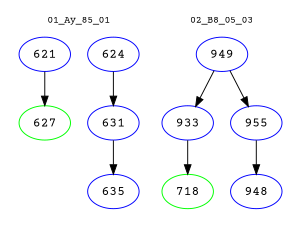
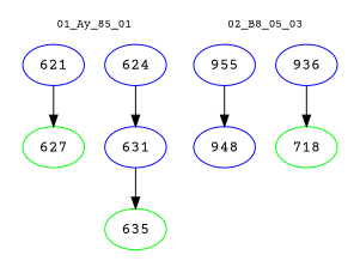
  digraph {
    fontname="Courier Prime"
    node [color=blue fontname="Courier Prime"]
    edge [color=black fontname="Courier Prime"]
    n1 [label=624]
    n2 [label=631]
    n3 [label=621]
-   n4 [label=635]
+   n4 [color=green label=635]
    n5 [color=green label=627]
-   n6 [label=949]
-   n7 [label=933]
+   n7 [label=936]
    n8 [label=955]
    n9 [color=green label=718]
    n10 [label=948]
    subgraph cluster_1 {
      color=white
      fontsize=10
      label="01_Ay_85_01"
      n1
      n2
      n3
      n4
      n5
    }
    subgraph cluster_2 {
      color=white
      fontsize=10
      label="02_B8_05_03"
-     n6
      n7
      n8
      n9
      n10
    }
    n1 -> n2
    n2 -> n4
    n3 -> n5
-   n6 -> n7
-   n6 -> n8
    n7 -> n9
    n8 -> n10
  }
